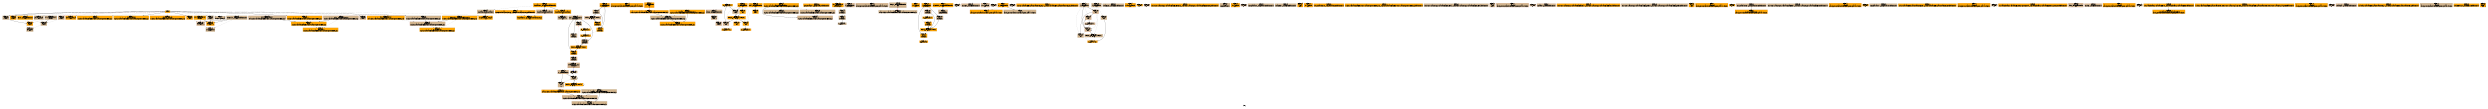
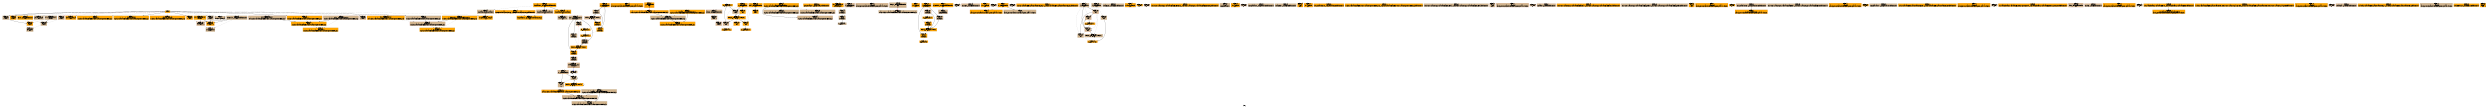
  digraph {
    label=SVFG
    node [color=brown fillcolor=tan shape=record style=filled]
    edge [style=bold]
    n1 [color=gray40 fillcolor=orange label="{NodeID: 0\nNullPtr}"]
    n2 [color=gray40 label="{NodeID: 65\n2\<--3\ndummyVal\<--dummyVal\n}"]
    n3 [label="{NodeID: 66\n185\<--3\n\<--dummyVal\nmain\n}"]
    n4 [color=gray40 label="{NodeID: 67\n186\<--3\n\<--dummyVal\nmain\n}"]
    n5 [fillcolor=orange label="{NodeID: 68\n188\<--3\n\<--dummyVal\nmain\n}"]
    n6 [fillcolor=orange label="{NodeID: 69\n192\<--3\n\<--dummyVal\nmain\n}"]
    n7 [label="{NodeID: 70\n193\<--3\n\<--dummyVal\nmain\n}"]
    n8 [color=gray40 label="{NodeID: 71\n195\<--3\n\<--dummyVal\nmain\n}"]
    n9 [color=gray40 label="{NodeID: 72\n227\<--3\nlpad.val\<--dummyVal\nmain\n}"]
    n10 [fillcolor=orange label="{NodeID: 73\n228\<--3\nlpad.val26\<--dummyVal\nmain\n}"]
    n11 [color=gray40 fillcolor=orange label="{NodeID: 74\n276\<--3\n\<--dummyVal\n_ZStplIcSt11char_traitsIcESaIcEENSt7__cxx1112basic_stringIT_T0_T1_EERKS8_S5_\n}"]
    n12 [fillcolor=orange label="{NodeID: 75\n277\<--3\n\<--dummyVal\n_ZStplIcSt11char_traitsIcESaIcEENSt7__cxx1112basic_stringIT_T0_T1_EERKS8_S5_\n}"]
    n13 [color=gray40 label="{NodeID: 76\n279\<--3\n\<--dummyVal\n_ZStplIcSt11char_traitsIcESaIcEENSt7__cxx1112basic_stringIT_T0_T1_EERKS8_S5_\n}"]
    n14 [color=gray40 fillcolor=orange label="{NodeID: 77\n288\<--3\nlpad.val\<--dummyVal\n_ZStplIcSt11char_traitsIcESaIcEENSt7__cxx1112basic_stringIT_T0_T1_EERKS8_S5_\n}"]
    n15 [fillcolor=orange label="{NodeID: 78\n289\<--3\nlpad.val1\<--dummyVal\n_ZStplIcSt11char_traitsIcESaIcEENSt7__cxx1112basic_stringIT_T0_T1_EERKS8_S5_\n}"]
    n16 [fillcolor=orange label="{NodeID: 118\n324\<--3\nllvm.global_ctors_2\<--dummyVal\nGlob }" style="dotted,filled"]
    n17 [fillcolor=orange label="{NodeID: 131\n130\<--186\nexn.slot\<--\nmain\n}"]
    n18 [label="{NodeID: 132\n132\<--188\nehselector.slot\<--\nmain\n}"]
    n19 [color=gray40 label="{NodeID: 133\n130\<--193\nexn.slot\<--\nmain\n}"]
    n20 [fillcolor=orange label="{NodeID: 134\n132\<--195\nehselector.slot\<--\nmain\n}"]
    n21 [color=gray40 fillcolor=orange label="{NodeID: 140\n255\<--277\nexn.slot\<--\n_ZStplIcSt11char_traitsIcESaIcEENSt7__cxx1112basic_stringIT_T0_T1_EERKS8_S5_\n}"]
    n22 [label="{NodeID: 141\n257\<--279\nehselector.slot\<--\n_ZStplIcSt11char_traitsIcESaIcEENSt7__cxx1112basic_stringIT_T0_T1_EERKS8_S5_\n}"]
    n23 [color=gray40 label="{NodeID: 106\n225\<--130\nexn\<--exn.slot\nmain\n}"]
    n24 [color=gray40 label="{NodeID: 107\n226\<--132\nsel\<--ehselector.slot\nmain\n}"]
    n25 [color=gray40 fillcolor=orange label="{NodeID: 114\n286\<--255\nexn\<--exn.slot\n_ZStplIcSt11char_traitsIcESaIcEENSt7__cxx1112basic_stringIT_T0_T1_EERKS8_S5_\n}"]
    n26 [color=gray40 fillcolor=orange label="{NodeID: 115\n287\<--257\nsel\<--ehselector.slot\n_ZStplIcSt11char_traitsIcESaIcEENSt7__cxx1112basic_stringIT_T0_T1_EERKS8_S5_\n}"]
    n27 [color=gray40 label="{NodeID: 97\n98\<--74\n\<--cnum\n_Z9read_init\n}"]
    n28 [color=gray40 fillcolor=orange label="{NodeID: 209\n99 = Binary(98, 100, )\n}"]
    n29 [fillcolor=orange label="{NodeID: 211\n102 = Binary(99, 101, )\n}"]
    n30 [label="{NodeID: 123\n74\<--102\ncnum\<--add\n_Z9read_charv\n}"]
    n31 [fillcolor=orange label="{NodeID: 14\n269\<--1\n\<--dummyObj\nCan only get source location for instruction, argument, global var or function.}"]
    n32 [fillcolor=orange label="{NodeID: 277\n247 = PHI(126, )\n1st arg _ZStplIcSt11char_traitsIcESaIcEENSt7__cxx1112basic_stringIT_T0_T1_EERKS8_S5_ }"]
    n33 [color=gray40 label="{NodeID: 136\n249\<--247\n__lhs.addr\<--__lhs\n_ZStplIcSt11char_traitsIcESaIcEENSt7__cxx1112basic_stringIT_T0_T1_EERKS8_S5_\n}"]
    n34 [fillcolor=orange label="{NodeID: 111\n263\<--249\n\<--__lhs.addr\n_ZStplIcSt11char_traitsIcESaIcEENSt7__cxx1112basic_stringIT_T0_T1_EERKS8_S5_\n}"]
    n35 [fillcolor=orange label="{NodeID: 28\n72\<--73\nc\<--c_field_insensitive\n_Z9read_charv\n}"]
    n36 [color=gray40 fillcolor=orange label="{NodeID: 96\n101\<--72\n\<--c\n_Z9read_charv\n}"]
    n37 [color=gray40 label="{NodeID: 121\n72\<--94\nc\<--\n_Z9read_charv\n}"]
    n38 [fillcolor=orange label="{NodeID: 122\n72\<--79\nc\<--\n_Z9read_charv\n}"]
    n39 [label="{NodeID: 222\nMR_4V_2 = PHI(MR_4V_4, MR_4V_1, )\npts\{73 \}\n}"]
    n40 [color=gray40 fillcolor=orange label="{NodeID: 208\n221 = Binary(220, 94, )\n}"]
    n41 [color=gray40 label="{NodeID: 135\n124\<--221\nc\<--inc24\nmain\n}"]
    n42 [fillcolor=orange label="{NodeID: 227\nMR_16V_3 = PHI(MR_16V_4, MR_16V_2, )\npts\{125 \}\n}"]
    n43 [fillcolor=orange label="{NodeID: 103\n147\<--124\n\<--c\nmain\n}"]
    n44 [color=gray40 fillcolor=orange label="{NodeID: 104\n203\<--124\n\<--c\nmain\n}"]
    n45 [label="{NodeID: 105\n220\<--124\n\<--c\nmain\n}"]
    n46 [color=gray40 fillcolor=orange label="{NodeID: 125\n118\<--79\nretval\<--\nmain\n}"]
    n47 [label="{NodeID: 42\n136\<--137\nc7\<--c7_field_insensitive\nmain\n}"]
    n48 [color=gray40 label="{NodeID: 110\n170\<--136\n\<--c7\nmain\n|{<s0>12}}"]
    n49 [color=gray40 label="{NodeID: 129\n136\<--168\nc7\<--call9\nmain\n}"]
    n50 [fillcolor=orange label="{NodeID: 278\n248 = PHI(170, )\n2nd arg _ZStplIcSt11char_traitsIcESaIcEENSt7__cxx1112basic_stringIT_T0_T1_EERKS8_S5_ }"]
    n51 [color=gray40 fillcolor=orange label="{NodeID: 229\nMR_24V_2 = PHI(MR_24V_3, MR_24V_1, )\npts\{137 \}\n}"]
    n52 [label="{NodeID: 137\n251\<--248\n__rhs.addr\<--__rhs\n_ZStplIcSt11char_traitsIcESaIcEENSt7__cxx1112basic_stringIT_T0_T1_EERKS8_S5_\n}"]
    n53 [label="{NodeID: 139\n253\<--273\nnrvo\<--\n_ZStplIcSt11char_traitsIcESaIcEENSt7__cxx1112basic_stringIT_T0_T1_EERKS8_S5_\n}"]
    n54 [color=gray40 label="{NodeID: 113\n274\<--253\nnrvo.val\<--nrvo\n_ZStplIcSt11char_traitsIcESaIcEENSt7__cxx1112basic_stringIT_T0_T1_EERKS8_S5_\n}"]
    n55 [fillcolor=orange label="{NodeID: 56\n239\<--240\n__gxx_personality_v0\<--__gxx_personality_v0_field_insensitive\n}"]
    n56 [color=gray40 label="{NodeID: 236\n18V_1 = ENCHI(MR_18V_0)\npts\{131 \}\nFun[main]}" style="double,filled"]
    n57 [color=gray40 label="{NodeID: 84\n89\<--88\nconv\<--\n_Z9read_charv\n}"]
    n58 [color=gray40 label="{NodeID: 215\n90 = cmp(89, 91, )\n}"]
    n59 [fillcolor=orange label="{NodeID: 98\n109\<--74\n\<--cnum\n_Z9read_charv\n}"]
    n60 [label="{NodeID: 85\n110\<--109\nconv2\<--\n_Z9read_charv\n}"]
    n61 [label="{NodeID: 86\n69\<--110\n_Z9read_charv_ret\<--conv2\n_Z9read_charv\n|{<s0>11}}"]
    n62 [color=gray40 label="{NodeID: 269\n168 = PHI(69, )\n}"]
    n63 [label="{NodeID: 15\n273\<--1\n\<--dummyObj\nCan only get source location for instruction, argument, global var or function.}"]
    n64 [color=gray40 label="{NodeID: 112\n267\<--251\n\<--__rhs.addr\n_ZStplIcSt11char_traitsIcESaIcEENSt7__cxx1112basic_stringIT_T0_T1_EERKS8_S5_\n}"]
    n65 [label="{NodeID: 29\n74\<--75\ncnum\<--cnum_field_insensitive\n_Z9read_charv\n}"]
    n66 [color=gray40 label="{NodeID: 119\n74\<--79\ncnum\<--\n_Z9read_charv\n}"]
    n67 [fillcolor=orange label="{NodeID: 223\nMR_6V_3 = PHI(MR_6V_4, MR_6V_2, )\npts\{75 \}\n}"]
    n68 [label="{NodeID: 126\n120\<--79\ncasenum\<--\nmain\n}"]
    n69 [label="{NodeID: 101\n148\<--120\n\<--casenum\nmain\n}"]
    n70 [fillcolor=orange label="{NodeID: 213\n149 = cmp(147, 148, )\n}"]
    n71 [color=gray40 label="{NodeID: 43\n138\<--139\nref.tmp10\<--ref.tmp10_field_insensitive\nmain\n|{<s0>12}}"]
    n72 [color=gray40 label="{NodeID: 276\n246 = PHI(138, )\n0th arg _ZStplIcSt11char_traitsIcESaIcEENSt7__cxx1112basic_stringIT_T0_T1_EERKS8_S5_ }"]
    n73 [color=gray40 fillcolor=orange label="{NodeID: 57\n249\<--250\n__lhs.addr\<--__lhs.addr_field_insensitive\n_ZStplIcSt11char_traitsIcESaIcEENSt7__cxx1112basic_stringIT_T0_T1_EERKS8_S5_\n}"]
    n74 [color=gray40 fillcolor=orange label="{NodeID: 237\n20V_1 = ENCHI(MR_20V_0)\npts\{133 \}\nFun[main]}" style="double,filled"]
    n75 [fillcolor=orange label="{NodeID: 2\n12\<--1\n.str\<--dummyObj\nGlob }"]
    n76 [color=gray40 fillcolor=orange label="{NodeID: 99\n82\<--76\n\<--i\n_Z9read_charv\n}"]
    n77 [fillcolor=orange label="{NodeID: 216\n83 = cmp(82, 53, )\n}"]
    n78 [color=gray40 fillcolor=orange label="{NodeID: 16\n4\<--6\n_ZStL8__ioinit\<--_ZStL8__ioinit_field_insensitive\nGlob }"]
    n79 [label="{NodeID: 87\n32\<--4\n\<--_ZStL8__ioinit\n__cxx_global_var_init\n}"]
    n80 [color=gray40 label="{NodeID: 279\n85 = PHI()\n}"]
    n81 [fillcolor=orange label="{NodeID: 30\n76\<--77\ni\<--i_field_insensitive\n_Z9read_charv\n}"]
    n82 [label="{NodeID: 100\n105\<--76\n\<--i\n_Z9read_charv\n}"]
    n83 [color=gray40 label="{NodeID: 120\n76\<--79\ni\<--\n_Z9read_charv\n}"]
    n84 [fillcolor=orange label="{NodeID: 124\n76\<--106\ni\<--inc\n_Z9read_charv\n}"]
    n85 [color=gray40 fillcolor=orange label="{NodeID: 207\n106 = Binary(105, 94, )\n}"]
    n86 [color=gray40 fillcolor=orange label="{NodeID: 224\nMR_8V_3 = PHI(MR_8V_4, MR_8V_2, )\npts\{77 \}\n}"]
    n87 [fillcolor=orange label="{NodeID: 210\n204 = Binary(203, 94, )\n}"]
    n88 [color=gray40 fillcolor=orange label="{NodeID: 127\n124\<--79\nc\<--\nmain\n}"]
    n89 [label="{NodeID: 44\n143\<--144\n_ZNSirsERi\<--_ZNSirsERi_field_insensitive\n}"]
    n90 [color=gray40 label="{NodeID: 58\n251\<--252\n__rhs.addr\<--__rhs.addr_field_insensitive\n_ZStplIcSt11char_traitsIcESaIcEENSt7__cxx1112basic_stringIT_T0_T1_EERKS8_S5_\n}"]
-   n91 [label="{NodeID: 3\n14\<--1\n.str.2\<--dummyObj\nGlob }"]
+   n91 [fillcolor=orange label="{NodeID: 3\n14\<--1\n.str.2\<--dummyObj\nGlob }"]
    n92 [label="{NodeID: 266\n33 = PHI()\n}"]
    n93 [fillcolor=orange label="{NodeID: 17\n8\<--11\nin\<--in_field_insensitive\nGlob }"]
    n94 [fillcolor=orange label="{NodeID: 79\n9\<--8\n\<--in\nCan only get source location for instruction, argument, global var or function.}"]
    n95 [color=gray40 label="{NodeID: 80\n10\<--8\n\<--in\nCan only get source location for instruction, argument, global var or function.}"]
    n96 [label="{NodeID: 280\n161 = PHI()\n}"]
    n97 [fillcolor=orange label="{NodeID: 31\n86\<--87\n_ZStrsIcSt11char_traitsIcEERSt13basic_istreamIT_T0_ES6_RS3_\<--_ZStrsIcSt11char_traitsIcEERSt13basic_istreamIT_T0_ES6_RS3__field_insensitive\n}"]
    n98 [label="{NodeID: 128\n134\<--79\ni\<--\nmain\n}"]
    n99 [color=gray40 label="{NodeID: 108\n164\<--134\n\<--i\nmain\n}"]
    n100 [label="{NodeID: 109\n181\<--134\n\<--i\nmain\n}"]
    n101 [label="{NodeID: 130\n134\<--182\ni\<--inc\nmain\n}"]
    n102 [color=gray40 label="{NodeID: 228\nMR_22V_2 = PHI(MR_22V_4, MR_22V_1, )\npts\{135 \}\n}"]
    n103 [fillcolor=orange label="{NodeID: 214\n166 = cmp(164, 165, )\n}"]
-   n104 [label="{NodeID: 212\n182 = Binary(181, 94, )\n}"]
+   n104 [fillcolor=orange label="{NodeID: 212\n182 = Binary(181, 94, )\n}"]
    n105 [color=gray40 label="{NodeID: 45\n152\<--153\n_ZNSaIcEC1Ev\<--_ZNSaIcEC1Ev_field_insensitive\n}"]
    n106 [color=gray40 fillcolor=orange label="{NodeID: 59\n253\<--254\nnrvo\<--nrvo_field_insensitive\n_ZStplIcSt11char_traitsIcESaIcEENSt7__cxx1112basic_stringIT_T0_T1_EERKS8_S5_\n}"]
    n107 [label="{NodeID: 138\n253\<--262\nnrvo\<--\n_ZStplIcSt11char_traitsIcESaIcEENSt7__cxx1112basic_stringIT_T0_T1_EERKS8_S5_\n}"]
    n108 [fillcolor=orange label="{NodeID: 4\n16\<--1\n_ZSt4cout\<--dummyObj\nGlob }"]
    n109 [color=gray40 fillcolor=orange label="{NodeID: 267\n56 = PHI()\n}"]
    n110 [color=gray40 fillcolor=orange label="{NodeID: 18\n21\<--25\nllvm.global_ctors\<--llvm.global_ctors_field_insensitive\nGlob }"]
    n111 [color=gray40 fillcolor=orange label="{NodeID: 92\n322\<--21\nllvm.global_ctors_0\<--llvm.global_ctors\nGlob }"]
    n112 [label="{NodeID: 93\n323\<--21\nllvm.global_ctors_1\<--llvm.global_ctors\nGlob }"]
    n113 [color=gray40 label="{NodeID: 94\n324\<--21\nllvm.global_ctors_2\<--llvm.global_ctors\nGlob }"]
    n114 [color=gray40 label="{NodeID: 116\n322\<--22\nllvm.global_ctors_0\<--\nGlob }"]
    n115 [color=gray40 fillcolor=orange label="{NodeID: 117\n323\<--23\nllvm.global_ctors_1\<--_GLOBAL__sub_I_Marjan0003_0_0.cpp\nGlob }"]
    n116 [label="{NodeID: 281\n268 = PHI()\n}"]
    n117 [color=gray40 fillcolor=orange label="{NodeID: 46\n156\<--157\n_ZNSt7__cxx1112basic_stringIcSt11char_traitsIcESaIcEEC1EPKcRKS3_\<--_ZNSt7__cxx1112basic_stringIcSt11char_traitsIcESaIcEEC1EPKcRKS3__field_insensitive\n}"]
    n118 [label="{NodeID: 60\n255\<--256\nexn.slot\<--exn.slot_field_insensitive\n_ZStplIcSt11char_traitsIcESaIcEENSt7__cxx1112basic_stringIT_T0_T1_EERKS8_S5_\n}"]
    n119 [color=gray40 label="{NodeID: 88\n51\<--12\n\<--.str\n__cxx_global_var_init.1\n}"]
    n120 [fillcolor=orange label="{NodeID: 5\n17\<--1\n.str.3\<--dummyObj\nGlob }"]
    n121 [label="{NodeID: 268\n142 = PHI()\n}"]
    n122 [color=gray40 label="{NodeID: 102\n165\<--122\n\<--b\nmain\n}"]
    n123 [color=gray40 label="{NodeID: 19\n26\<--27\n__cxx_global_var_init\<--__cxx_global_var_init_field_insensitive\n}"]
    n124 [color=gray40 fillcolor=orange label="{NodeID: 33\n118\<--119\nretval\<--retval_field_insensitive\nmain\n}"]
    n125 [color=gray40 label="{NodeID: 47\n159\<--160\n_ZNSaIcED1Ev\<--_ZNSaIcED1Ev_field_insensitive\n}"]
    n126 [color=gray40 fillcolor=orange label="{NodeID: 61\n257\<--258\nehselector.slot\<--ehselector.slot_field_insensitive\n_ZStplIcSt11char_traitsIcESaIcEENSt7__cxx1112basic_stringIT_T0_T1_EERKS8_S5_\n}"]
    n127 [fillcolor=orange label="{NodeID: 89\n154\<--14\n\<--.str.2\nmain\n}"]
    n128 [fillcolor=orange label="{NodeID: 6\n19\<--1\n.str.4\<--dummyObj\nGlob }"]
    n129 [fillcolor=orange label="{NodeID: 20\n30\<--31\n_ZNSt8ios_base4InitC1Ev\<--_ZNSt8ios_base4InitC1Ev_field_insensitive\n}"]
    n130 [label="{NodeID: 34\n120\<--121\ncasenum\<--casenum_field_insensitive\nmain\n}"]
    n131 [color=gray40 fillcolor=orange label="{NodeID: 48\n172\<--173\n_ZStplIcSt11char_traitsIcESaIcEENSt7__cxx1112basic_stringIT_T0_T1_EERKS8_S5_\<--_ZStplIcSt11char_traitsIcESaIcEENSt7__cxx1112basic_stringIT_T0_T1_EERKS8_S5__field_insensitive\n}"]
    n132 [color=gray40 label="{NodeID: 62\n265\<--266\n_ZNSt7__cxx1112basic_stringIcSt11char_traitsIcESaIcEEC1ERKS4_\<--_ZNSt7__cxx1112basic_stringIcSt11char_traitsIcESaIcEEC1ERKS4__field_insensitive\n}"]
    n133 [label="{NodeID: 90\n199\<--17\n\<--.str.3\nmain\n}"]
    n134 [label="{NodeID: 7\n22\<--1\n\<--dummyObj\nCan only get source location for instruction, argument, global var or function.}"]
    n135 [label="{NodeID: 270\n174 = PHI()\n}"]
    n136 [label="{NodeID: 21\n36\<--37\n__cxa_atexit\<--__cxa_atexit_field_insensitive\n}"]
    n137 [color=gray40 label="{NodeID: 35\n122\<--123\nb\<--b_field_insensitive\nmain\n}"]
    n138 [fillcolor=orange label="{NodeID: 49\n175\<--176\n_ZNSt7__cxx1112basic_stringIcSt11char_traitsIcESaIcEEaSEOS4_\<--_ZNSt7__cxx1112basic_stringIcSt11char_traitsIcESaIcEEaSEOS4__field_insensitive\n}"]
    n139 [color=gray40 label="{NodeID: 63\n270\<--271\n_ZNSt7__cxx1112basic_stringIcSt11char_traitsIcESaIcEE6appendEmc\<--_ZNSt7__cxx1112basic_stringIcSt11char_traitsIcESaIcEE6appendEmc_field_insensitive\n}"]
    n140 [label="{NodeID: 243\n32V_1 = ENCHI(MR_32V_0)\npts\{256 \}\nFun[_ZStplIcSt11char_traitsIcESaIcEENSt7__cxx1112basic_stringIT_T0_T1_EERKS8_S5_]}" style="double,filled"]
    n141 [fillcolor=orange label="{NodeID: 91\n208\<--19\n\<--.str.4\nmain\n}"]
    n142 [fillcolor=orange label="{NodeID: 8\n53\<--1\n\<--dummyObj\nCan only get source location for instruction, argument, global var or function.}"]
    n143 [color=gray40 fillcolor=orange label="{NodeID: 271\n200 = PHI()\n}"]
    n144 [label="{NodeID: 22\n35\<--41\n_ZNSt8ios_base4InitD1Ev\<--_ZNSt8ios_base4InitD1Ev_field_insensitive\n}"]
    n145 [fillcolor=orange label="{NodeID: 81\n34\<--35\n\<--_ZNSt8ios_base4InitD1Ev\nCan only get source location for instruction, argument, global var or function.}"]
    n146 [fillcolor=orange label="{NodeID: 36\n124\<--125\nc\<--c_field_insensitive\nmain\n}"]
    n147 [color=gray40 label="{NodeID: 50\n178\<--179\n_ZNSt7__cxx1112basic_stringIcSt11char_traitsIcESaIcEED1Ev\<--_ZNSt7__cxx1112basic_stringIcSt11char_traitsIcESaIcEED1Ev_field_insensitive\n}"]
    n148 [fillcolor=orange label="{NodeID: 64\n23\<--317\n_GLOBAL__sub_I_Marjan0003_0_0.cpp\<--_GLOBAL__sub_I_Marjan0003_0_0.cpp_field_insensitive\n}"]
    n149 [fillcolor=orange label="{NodeID: 244\n34V_1 = ENCHI(MR_34V_0)\npts\{258 \}\nFun[_ZStplIcSt11char_traitsIcESaIcEENSt7__cxx1112basic_stringIT_T0_T1_EERKS8_S5_]}" style="double,filled"]
    n150 [fillcolor=orange label="{NodeID: 9\n79\<--1\n\<--dummyObj\nCan only get source location for instruction, argument, global var or function.}"]
    n151 [color=gray40 fillcolor=orange label="{NodeID: 272\n205 = PHI()\n}"]
    n152 [color=gray40 label="{NodeID: 23\n48\<--49\n__cxx_global_var_init.1\<--__cxx_global_var_init.1_field_insensitive\n}"]
    n153 [fillcolor=orange label="{NodeID: 37\n126\<--127\ns\<--s_field_insensitive\nmain\n|{<s0>12}}"]
    n154 [color=gray40 fillcolor=orange label="{NodeID: 51\n201\<--202\n_ZStlsISt11char_traitsIcEERSt13basic_ostreamIcT_ES5_PKc\<--_ZStlsISt11char_traitsIcEERSt13basic_ostreamIcT_ES5_PKc_field_insensitive\n}"]
    n155 [fillcolor=orange label="{NodeID: 245\n2V_1 = ENCHI(MR_2V_0)\npts\{71 \}\nFun[_Z9read_charv]}" style="double,filled"]
    n156 [color=gray40 label="{NodeID: 95\n88\<--70\n\<--b\n_Z9read_charv\n}"]
    n157 [fillcolor=orange label="{NodeID: 10\n91\<--1\n\<--dummyObj\nCan only get source location for instruction, argument, global var or function.}"]
    n158 [color=gray40 label="{NodeID: 273\n209 = PHI()\n}"]
    n159 [fillcolor=orange label="{NodeID: 24\n54\<--55\n_ZNSt14basic_ifstreamIcSt11char_traitsIcEEC1EPKcSt13_Ios_Openmode\<--_ZNSt14basic_ifstreamIcSt11char_traitsIcEEC1EPKcSt13_Ios_Openmode_field_insensitive\n}"]
    n160 [label="{NodeID: 38\n128\<--129\nref.tmp\<--ref.tmp_field_insensitive\nmain\n}"]
    n161 [label="{NodeID: 52\n206\<--207\n_ZNSolsEi\<--_ZNSolsEi_field_insensitive\n}"]
    n162 [fillcolor=orange label="{NodeID: 11\n94\<--1\n\<--dummyObj\nCan only get source location for instruction, argument, global var or function.}"]
    n163 [color=gray40 label="{NodeID: 274\n210 = PHI()\n}"]
    n164 [color=gray40 fillcolor=orange label="{NodeID: 25\n58\<--64\n_ZNSt14basic_ifstreamIcSt11char_traitsIcEED1Ev\<--_ZNSt14basic_ifstreamIcSt11char_traitsIcEED1Ev_field_insensitive\n}"]
    n165 [color=gray40 fillcolor=orange label="{NodeID: 82\n57\<--58\n\<--_ZNSt14basic_ifstreamIcSt11char_traitsIcEED1Ev\nCan only get source location for instruction, argument, global var or function.}"]
    n166 [color=gray40 fillcolor=orange label="{NodeID: 39\n130\<--131\nexn.slot\<--exn.slot_field_insensitive\nmain\n}"]
    n167 [color=gray40 fillcolor=orange label="{NodeID: 53\n211\<--212\n_ZStlsIcSt11char_traitsIcESaIcEERSt13basic_ostreamIT_T0_ES7_RKNSt7__cxx1112basic_stringIS4_S5_T1_EE\<--_ZStlsIcSt11char_traitsIcESaIcEERSt13basic_ostreamIT_T0_ES7_RKNSt7__cxx1112basic_stringIS4_S5_T1_EE_field_insensitive\n}"]
    n168 [color=gray40 fillcolor=orange label="{NodeID: 12\n100\<--1\n\<--dummyObj\nCan only get source location for instruction, argument, global var or function.}"]
    n169 [label="{NodeID: 275\n213 = PHI()\n}"]
    n170 [label="{NodeID: 26\n67\<--68\n_Z9read_charv\<--_Z9read_charv_field_insensitive\n}"]
    n171 [color=gray40 label="{NodeID: 40\n132\<--133\nehselector.slot\<--ehselector.slot_field_insensitive\nmain\n}"]
    n172 [color=gray40 fillcolor=orange label="{NodeID: 54\n214\<--215\n_ZSt4endlIcSt11char_traitsIcEERSt13basic_ostreamIT_T0_ES6_\<--_ZSt4endlIcSt11char_traitsIcEERSt13basic_ostreamIT_T0_ES6__field_insensitive\n}"]
    n173 [color=gray40 label="{NodeID: 13\n262\<--1\n\<--dummyObj\nCan only get source location for instruction, argument, global var or function.}"]
    n174 [label="{NodeID: 27\n70\<--71\nb\<--b_field_insensitive\n_Z9read_charv\n}"]
    n175 [color=gray40 label="{NodeID: 41\n134\<--135\ni\<--i_field_insensitive\nmain\n}"]
    n176 [color=gray40 fillcolor=orange label="{NodeID: 55\n216\<--217\n_ZNSolsEPFRSoS_E\<--_ZNSolsEPFRSoS_E_field_insensitive\n}"]
    n177 [color=gray40 fillcolor=orange label="{NodeID: 83\n117\<--79\nmain_ret\<--\nmain\n}"]
    n1 -> n2 [style=dashed]
    n1 -> n3 [style=dashed]
    n1 -> n4
    n1 -> n5
    n1 -> n6
    n1 -> n7 [color=red style=dashed]
    n1 -> n8 [style=dashed]
    n1 -> n9 [style=dashed]
    n1 -> n10 [style=dashed]
    n1 -> n11 [style=dashed]
    n1 -> n12
    n1 -> n13
    n1 -> n14
    n1 -> n15 [style=dashed]
    n1 -> n16 [style=dashed]
    n4 -> n17
    n5 -> n18 [style=dashed]
    n7 -> n19 [style=dashed]
    n8 -> n20
    n12 -> n21 [style=dashed]
    n13 -> n22
    n17 -> n23 [style=dashed]
    n18 -> n24 [style=dashed]
    n19 -> n23 [style=dashed]
    n20 -> n24 [style=dashed]
    n21 -> n25 [style=dashed]
    n22 -> n26 [style=dashed]
    n27 -> n28 [style=dashed]
    n28 -> n29
    n29 -> n30
    n30 -> n67
    n32 -> n33
    n33 -> n34
    n35 -> n36
    n35 -> n37
    n35 -> n38 [style=dashed]
    n36 -> n29 [style=dashed]
    n37 -> n36
    n37 -> n39 [style=dashed]
    n38 -> n36 [style=dashed]
    n38 -> n39
    n39 -> n37
    n39 -> n38
    n40 -> n41
    n41 -> n42
    n42 -> n41 [style=dashed]
    n42 -> n43 [style=dashed]
    n42 -> n44
    n42 -> n45
    n43 -> n70 [style=dashed]
    n44 -> n87
    n45 -> n40
    n47 -> n48
    n47 -> n49
    n48 -> n50 [color=red style=dashed tailport=s0]
    n49 -> n48 [style=dashed]
    n49 -> n49
    n49 -> n51 [style=dashed]
    n50 -> n52
    n51 -> n49
    n51 -> n51
    n52 -> n64
    n56 -> n17 [style=dashed]
    n56 -> n19
    n57 -> n58
    n59 -> n60 [style=dashed]
    n60 -> n61 [style=dashed]
    n61 -> n62 [color=blue tailport=s0]
    n62 -> n49 [style=dashed]
    n65 -> n27 [style=dashed]
    n65 -> n30
    n65 -> n59
    n65 -> n66
    n66 -> n67 [style=dashed]
    n67 -> n27 [color=red style=dashed]
    n67 -> n30
    n67 -> n59
    n68 -> n69 [style=dashed]
    n69 -> n70 [style=dashed]
    n71 -> n72 [color=red tailport=s0]
    n73 -> n33 [style=dashed]
    n73 -> n34
    n74 -> n18
    n74 -> n20
    n76 -> n77 [style=dashed]
    n78 -> n79
    n81 -> n76
    n81 -> n82 [style=dashed]
    n81 -> n83
    n81 -> n84 [style=dashed]
    n82 -> n85 [style=dashed]
    n82 -> n86
    n83 -> n86
    n84 -> n86
    n85 -> n84 [style=dashed]
    n86 -> n76 [style=dashed]
    n86 -> n84
    n88 -> n42
    n90 -> n52
    n90 -> n64
    n93 -> n94 [style=dashed]
    n93 -> n95
    n98 -> n99
    n98 -> n100
    n98 -> n101 [style=dashed]
    n98 -> n102 [style=dashed]
    n99 -> n103 [style=dashed]
    n100 -> n104
    n101 -> n99 [style=dashed]
    n101 -> n100
    n101 -> n101
    n101 -> n102
    n104 -> n101
    n106 -> n53
    n106 -> n54 [style=dashed]
    n106 -> n107 [style=dashed]
    n107 -> n53 [style=dashed]
    n110 -> n111
    n110 -> n112
    n110 -> n113 [style=dashed]
    n111 -> n114 [style=dashed]
    n112 -> n115 [style=dashed]
    n113 -> n16
    n118 -> n21
    n118 -> n25 [style=dashed]
    n122 -> n103
    n124 -> n46
    n126 -> n22
    n126 -> n26 [style=dashed]
    n130 -> n68 [style=dashed]
    n130 -> n69 [style=dashed]
    n137 -> n98 [style=dashed]
    n137 -> n122 [style=dashed]
    n140 -> n21
    n144 -> n145
    n146 -> n41
    n146 -> n43 [style=dashed]
    n146 -> n44 [style=dashed]
    n146 -> n45 [style=dashed]
    n146 -> n88
    n148 -> n115 [style=dashed]
    n149 -> n22 [style=dashed]
    n153 -> n32 [color=red tailport=s0]
    n155 -> n156 [style=dashed]
    n156 -> n57 [style=dashed]
    n164 -> n165
    n166 -> n17 [style=dashed]
    n166 -> n19 [style=dashed]
    n166 -> n23 [style=dashed]
    n171 -> n18
    n171 -> n20
    n171 -> n24 [style=dashed]
    n174 -> n156 [style=dashed]
    n175 -> n98
    n175 -> n99 [style=dashed]
    n175 -> n100 [style=dashed]
    n175 -> n101
  }
